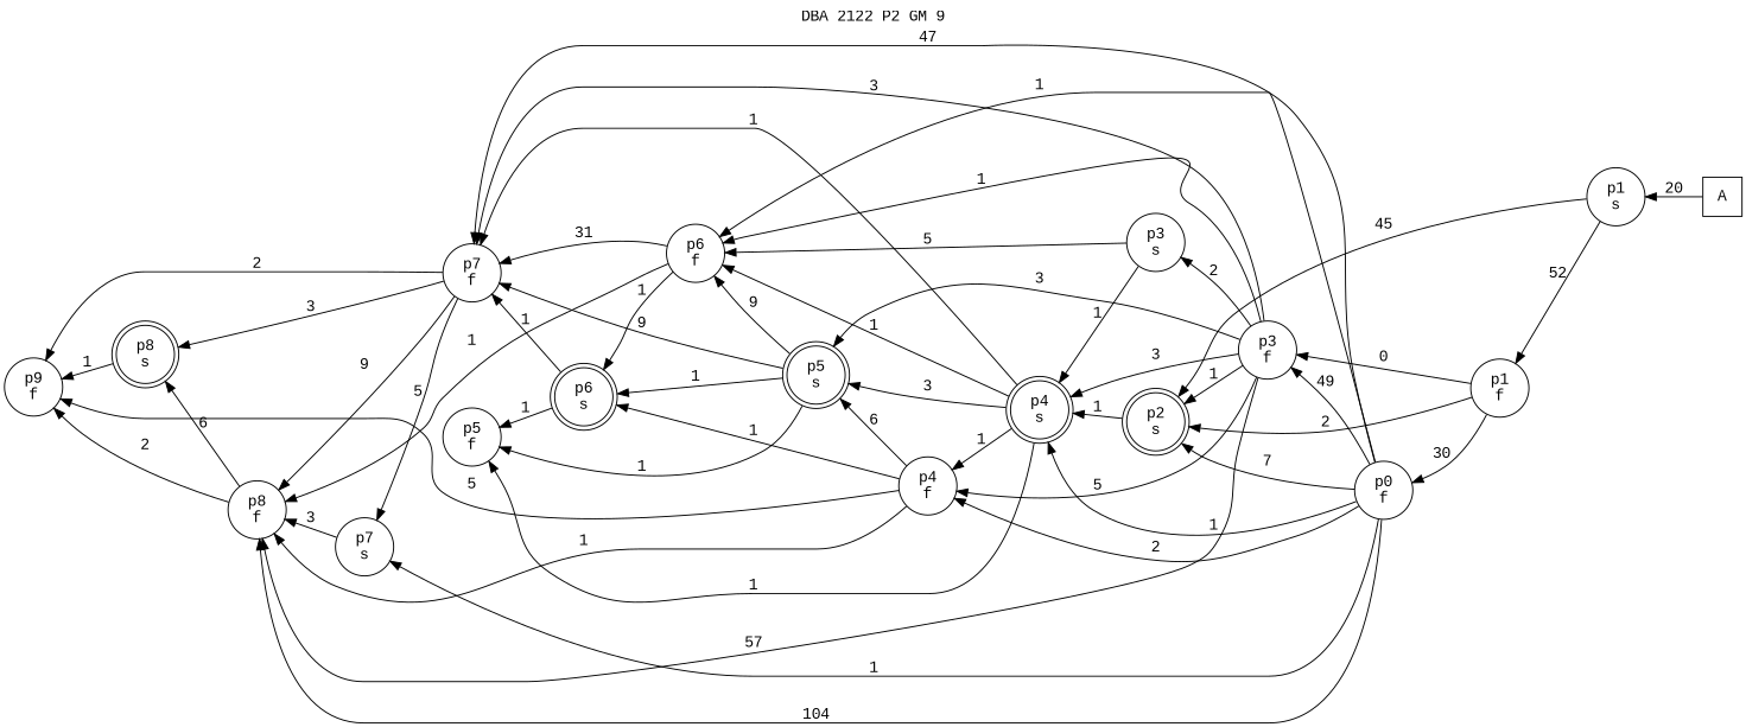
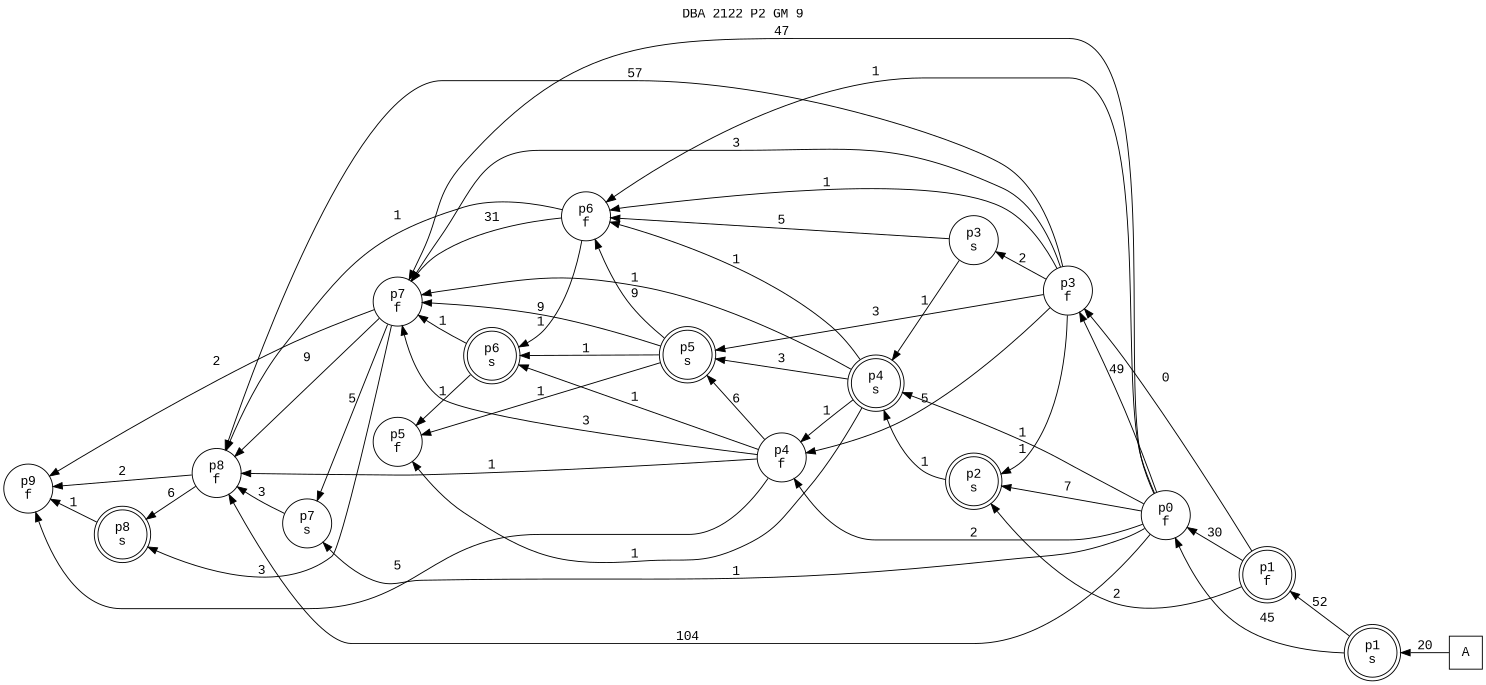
  digraph {
    fontname="Liberation Mono"
    label=" DBA 2122 P2 GM 9 "
    labelloc=tl
    rankdir=RL
    node [fontname="Liberation Mono" shape=circle]
    edge [fontname="Liberation Mono"]
    n1 [label=A shape=square]
-   n2 [label="p1\ns"]
-   n3 [label="p1\nf"]
+   n2 [label="p1\ns" shape=doublecircle]
+   n3 [label="p1\nf" shape=doublecircle]
    n4 [label="p0\nf"]
    n5 [label="p2\ns" shape=doublecircle]
    n6 [label="p3\nf"]
    n7 [label="p4\ns" shape=doublecircle]
    n8 [label="p4\nf"]
    n9 [label="p6\nf"]
    n10 [label="p8\nf"]
    n11 [label="p7\nf"]
    n12 [label="p7\ns"]
    n13 [label="p3\ns"]
    n14 [label="p5\ns" shape=doublecircle]
    n15 [label="p5\nf"]
    n16 [label="p6\ns" shape=doublecircle]
    n17 [label="p9\nf"]
    n18 [label="p8\ns" shape=doublecircle]
    n1 -> n2 [label=20]
    n2 -> n3 [label=52]
-   n2 -> n5 [label=45]
+   n2 -> n4 [label=45]
    n3 -> n4 [label=30]
    n3 -> n5 [label=2]
    n3 -> n6 [label=0]
    n4 -> n5 [label=7]
    n4 -> n6 [label=49]
    n4 -> n7 [label=1]
    n4 -> n8 [label=2]
    n4 -> n9 [label=1]
    n4 -> n10 [label=104]
    n4 -> n11 [label=47]
    n4 -> n12 [label=1]
    n5 -> n7 [label=1]
    n6 -> n5 [label=1]
-   n6 -> n7 [label=3]
    n6 -> n8 [label=5]
    n6 -> n9 [label=1]
    n6 -> n10 [label=57]
    n6 -> n11 [label=3]
    n6 -> n13 [label=2]
    n6 -> n14 [label=3]
    n7 -> n8 [label=1]
    n7 -> n9 [label=1]
    n7 -> n11 [label=1]
    n7 -> n14 [label=3]
    n7 -> n15 [label=1]
    n8 -> n10 [label=1]
+   n8 -> n11 [label=3]
    n8 -> n14 [label=6]
    n8 -> n16 [label=1]
    n8 -> n17 [label=5]
    n9 -> n10 [label=1]
    n9 -> n11 [label=31]
    n9 -> n16 [label=1]
    n10 -> n17 [label=2]
    n10 -> n18 [label=6]
    n11 -> n10 [label=9]
    n11 -> n12 [label=5]
    n11 -> n17 [label=2]
    n11 -> n18 [label=3]
    n12 -> n10 [label=3]
    n13 -> n7 [label=1]
    n13 -> n9 [label=5]
    n14 -> n9 [label=9]
    n14 -> n11 [label=9]
    n14 -> n15 [label=1]
    n14 -> n16 [label=1]
    n16 -> n11 [label=1]
    n16 -> n15 [label=1]
    n18 -> n17 [label=1]
  }
